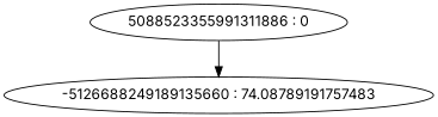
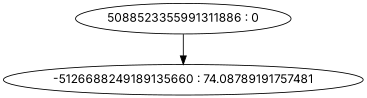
  digraph {
    fontname=Inter
    node [fontname=Inter]
    n1 [label="5088523355991311886 : 0"]
-   n2 [label="-5126688249189135660 : 74.08789191757483"]
+   n2 [label="-5126688249189135660 : 74.08789191757481"]
    n1 -> n2 [fontname=Inter]
  }
